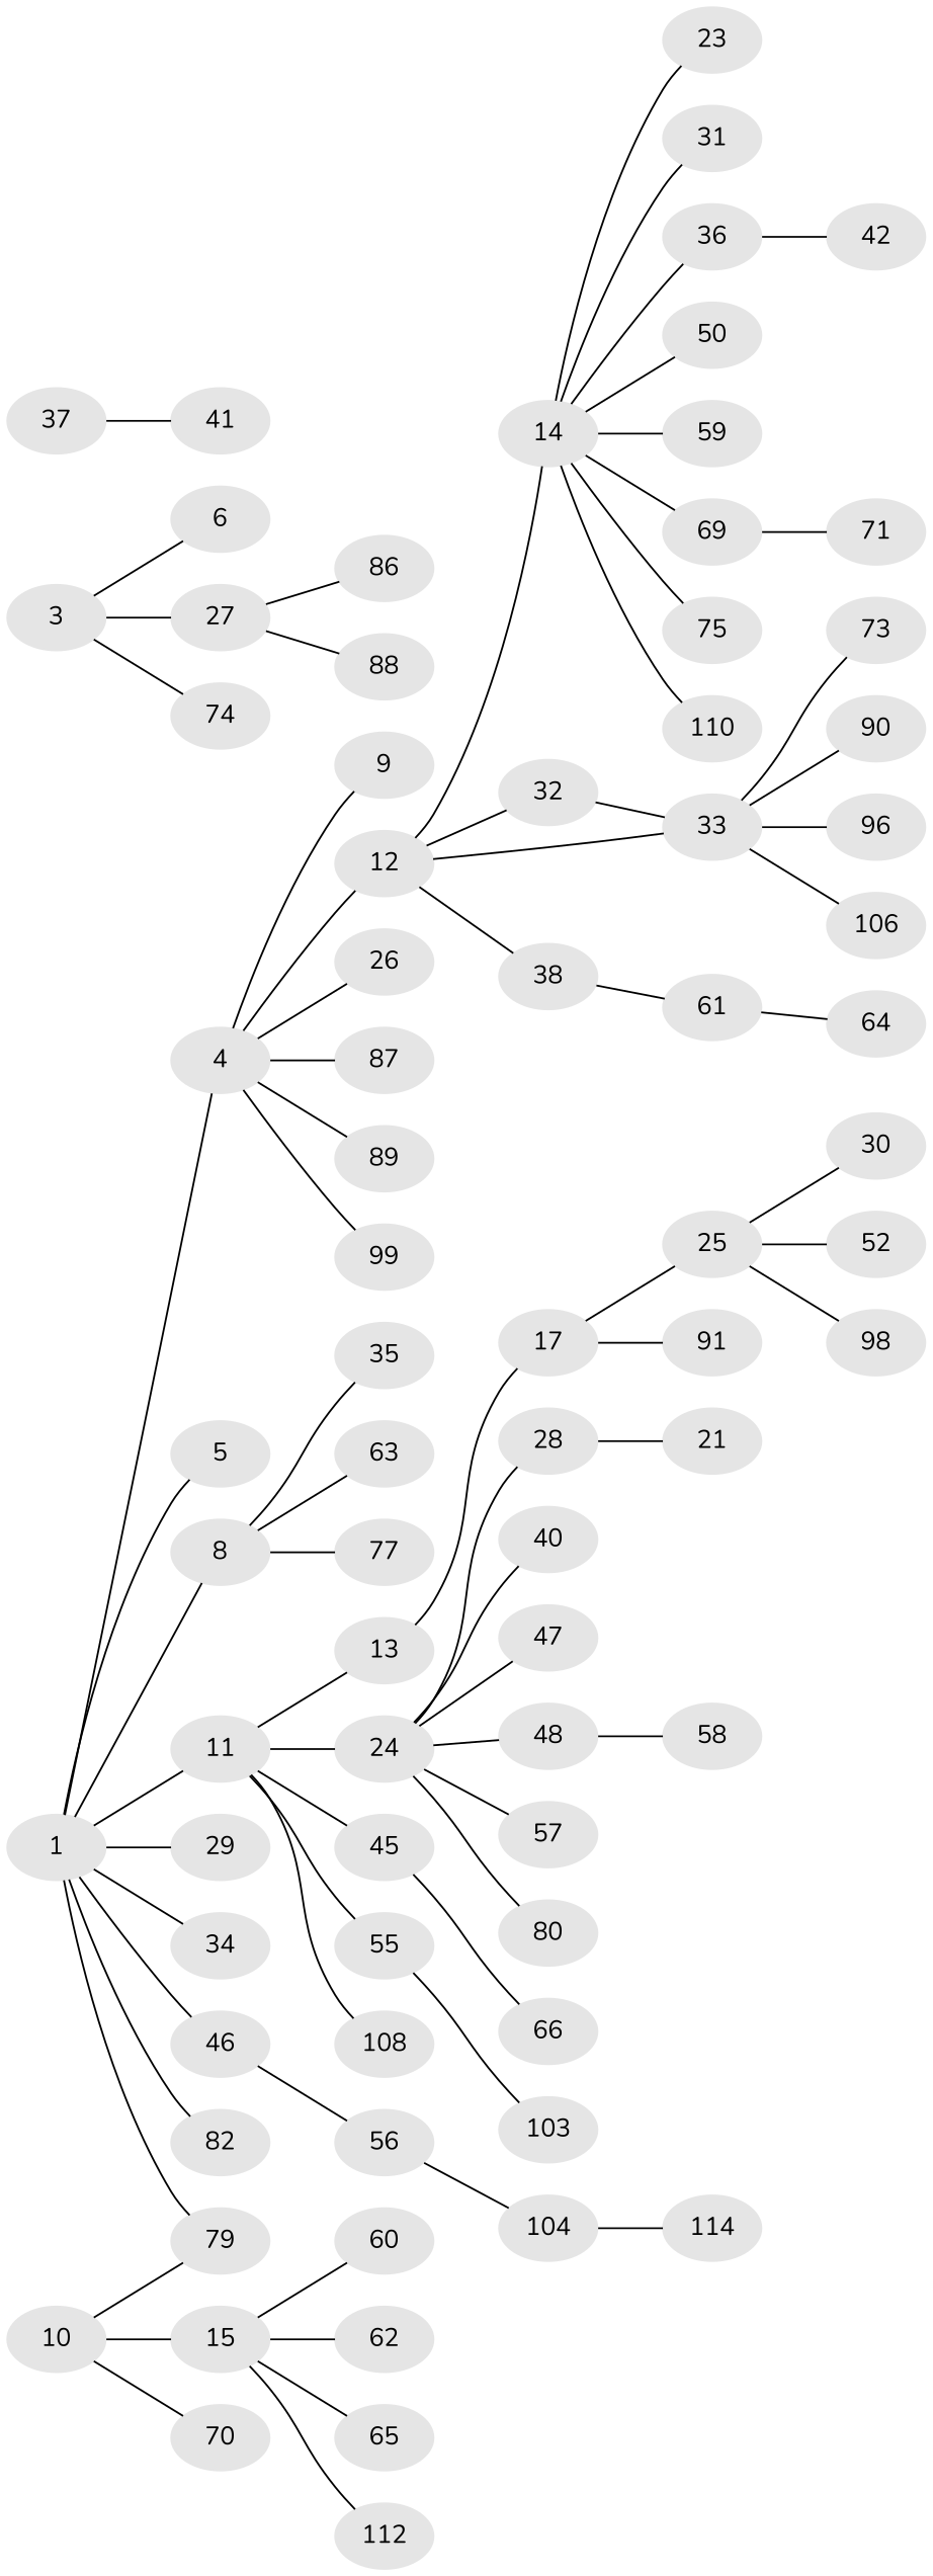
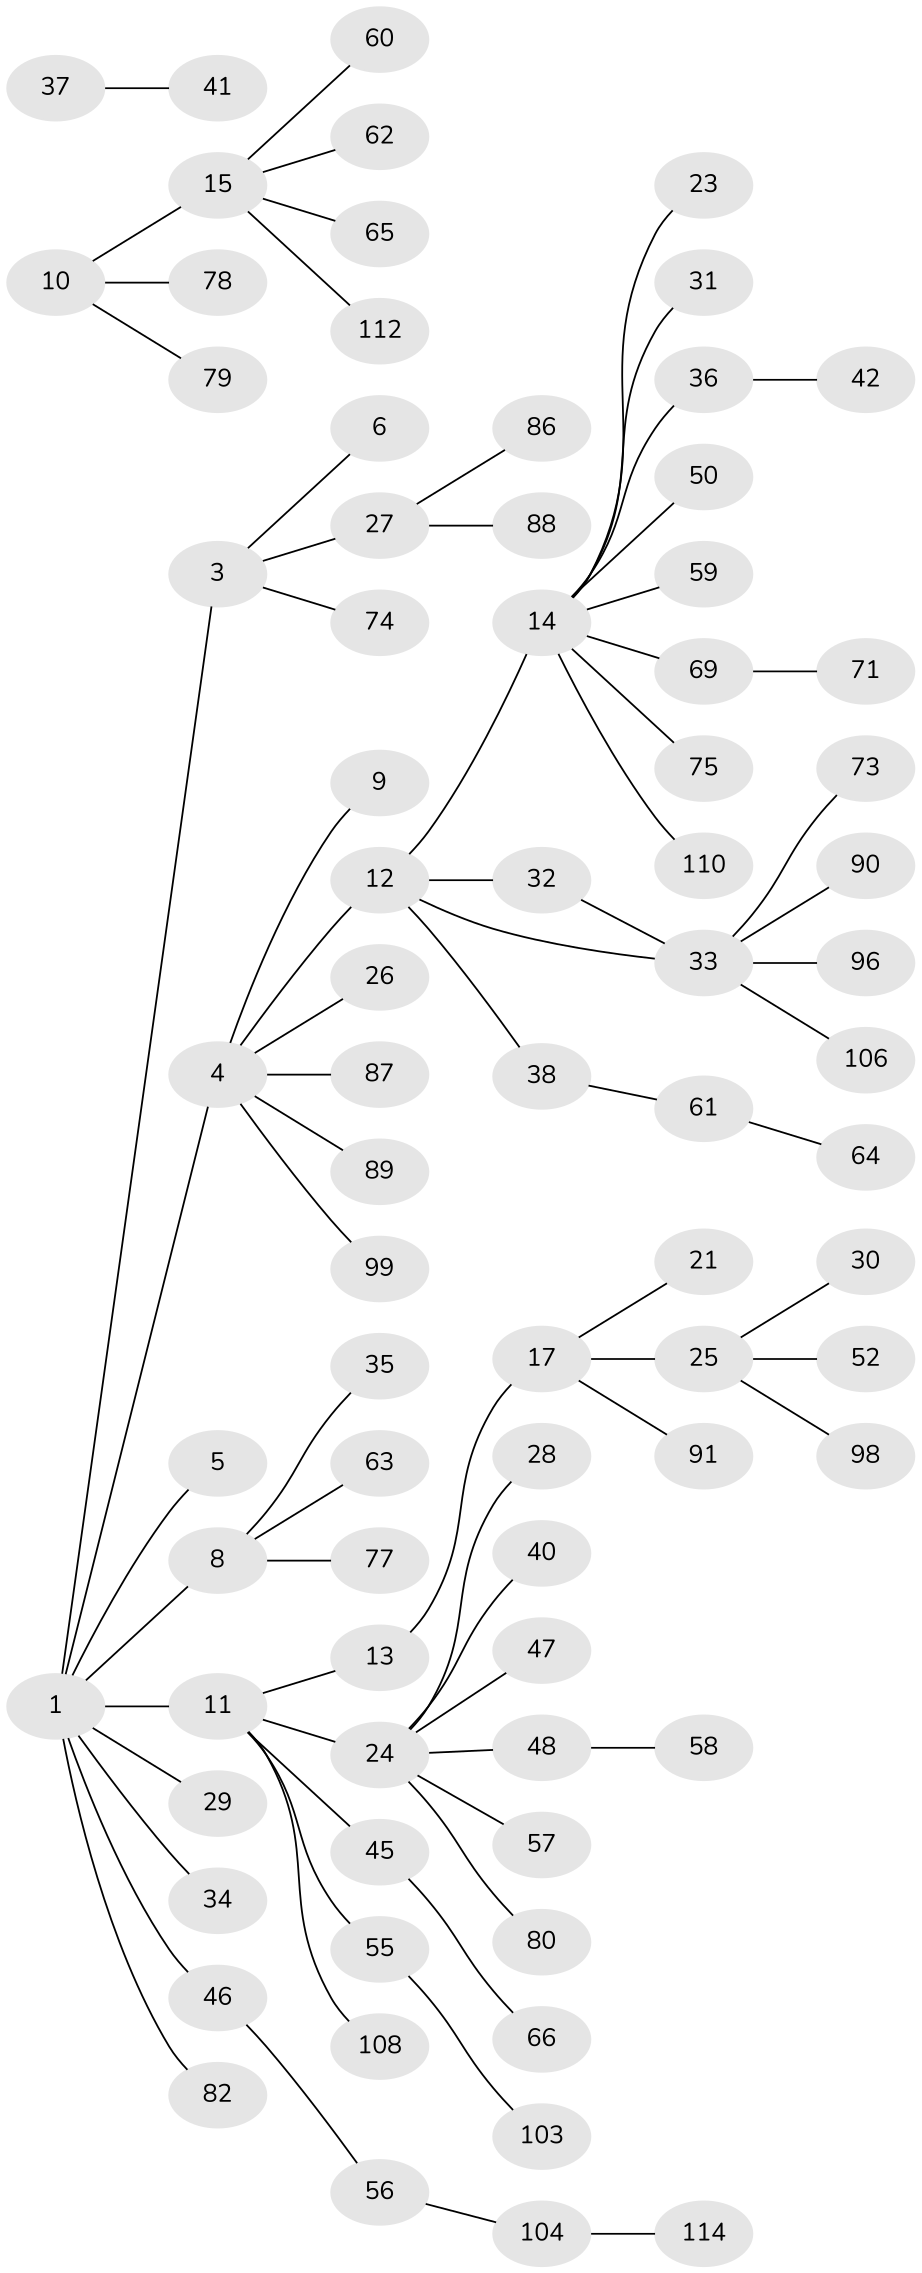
  graph {
    fontname=Nunito
    rankdir=LR
    node [color=gray90 fontname=Nunito style=filled]
    edge [fontname=Nunito]
    1 [super="+2"]
    3 [super="+20"]
    4 [super="+7"]
    5
    8 [super="+93"]
    11
    29
    34 [super="+43"]
    46
    82
    6
    27 [super="+51"]
    74
    9
    12 [super="+18"]
    26
    87
    89 [super="+100"]
    99
    35 [super="+54"]
    63
    77
    13 [super="+84"]
    24 [super="+39"]
    45 [super="+113"]
    55 [super="+67"]
    108
    56 [super="+101"]
    86
    88
    10 [super="+16"]
    15 [super="+19"]
-   78 [super="+95" label=70]
+   78 [super="+95"]
    79
    14 [super="+22"]
    32
    38 [super="+53"]
    33 [super="+49"]
    60 [super="+92"]
    62 [super="+97"]
    65 [super="+115"]
    112
    17 [super="+102"]
    28
    40 [super="+76"]
    47
    48 [super="+109"]
    57
    80
    66
    103
    23
    31 [super="+70"]
    36 [super="+107"]
    50
    59 [super="+111"]
    69 [super="+81"]
    75
    110
    37 [super="+72"]
    41 [super="+68"]
    61
    21
    25 [super="+44"]
    91
    42
    71 [super="+94"]
    30 [super="+85"]
    52 [super="+83"]
    98
    58
    73
    90
    96
    106
    64 [super="+105"]
    104
    114
-   1 -- 79
+   1 -- 3
    1 -- 4
    1 -- 5
    1 -- 8
    1 -- 11
    1 -- 29
    1 -- 34
    1 -- 46
    1 -- 82
    3 -- 6
    3 -- 27
    3 -- 74
    4 -- 9
    4 -- 12
    4 -- 26
    4 -- 87
    4 -- 89
    4 -- 99
    8 -- 35
    8 -- 63
    8 -- 77
    11 -- 13
    11 -- 24
    11 -- 45
    11 -- 55
    11 -- 108
    46 -- 56
    27 -- 86
    27 -- 88
    12 -- 14
    12 -- 32
    12 -- 38
    12 -- 33
    13 -- 17
    24 -- 28
    24 -- 40
    24 -- 47
    24 -- 48
    24 -- 57
    24 -- 80
    45 -- 66
    55 -- 103
    56 -- 104
    10 -- 15
    10 -- 78
    10 -- 79
    15 -- 60
    15 -- 62
    15 -- 65
    15 -- 112
    14 -- 23
    14 -- 31
    14 -- 36
    14 -- 50
    14 -- 59
    14 -- 69
    14 -- 75
    14 -- 110
    32 -- 33
    38 -- 61
    33 -- 73
    33 -- 90
    33 -- 96
    33 -- 106
-   28 -- 21
+   17 -- 21
    17 -- 25
    17 -- 91
    48 -- 58
    36 -- 42
    69 -- 71
    37 -- 41
    61 -- 64
    25 -- 30
    25 -- 52
    25 -- 98
    104 -- 114
  }
